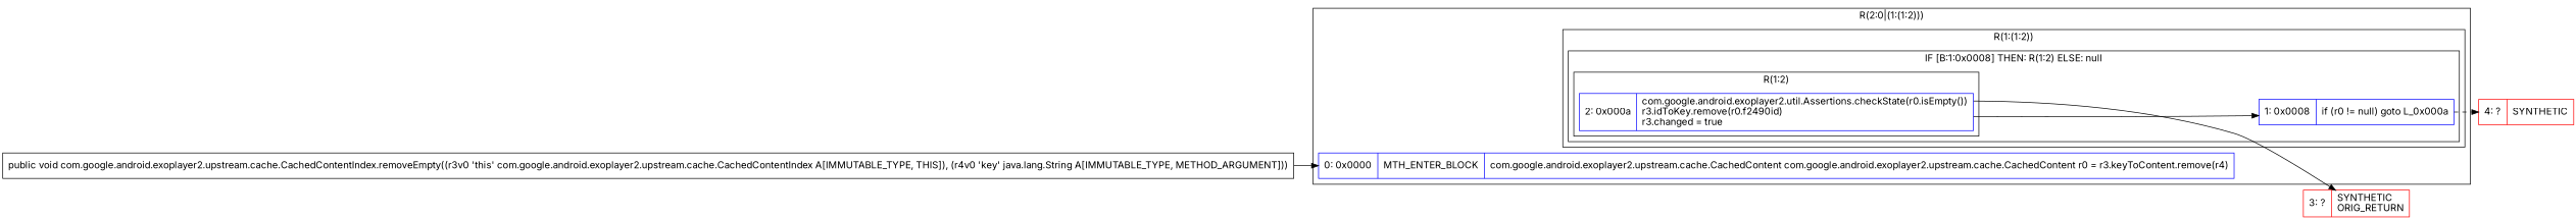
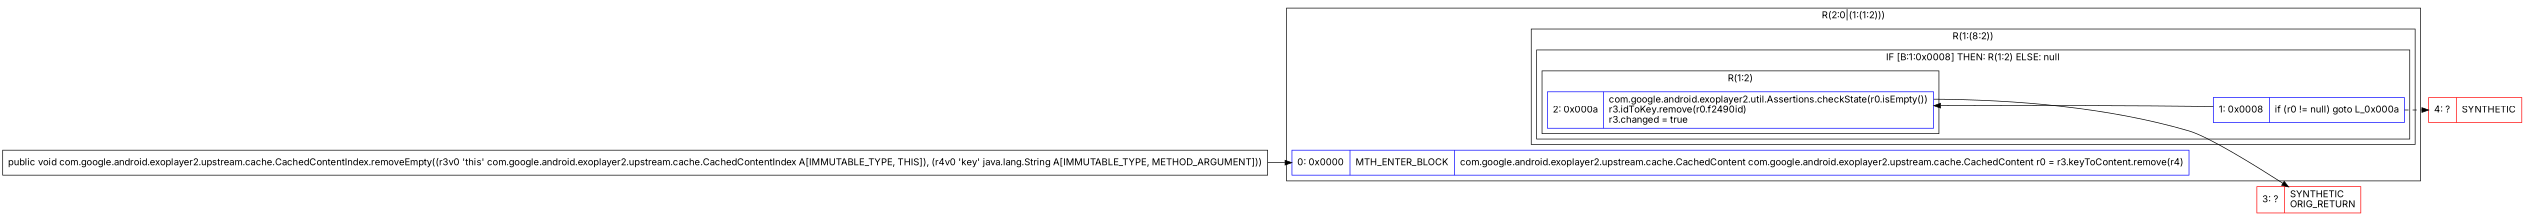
  digraph {
    fontname=Inter
    rankdir=LR
    node [color=blue fontname=Inter shape=record]
    edge [fontname=Inter]
    n1 [label="{2\:\ 0x000a|com.google.android.exoplayer2.util.Assertions.checkState(r0.isEmpty())\lr3.idToKey.remove(r0.f2490id)\lr3.changed = true\l}"]
    n2 [label="{1\:\ 0x0008|if (r0 != null) goto L_0x000a\l}"]
    n3 [label="{0\:\ 0x0000|MTH_ENTER_BLOCK\l|com.google.android.exoplayer2.upstream.cache.CachedContent com.google.android.exoplayer2.upstream.cache.CachedContent r0 = r3.keyToContent.remove(r4)\l}"]
    n4 [color=red label="{3\:\ ?|SYNTHETIC\lORIG_RETURN\l}"]
    n5 [color=red label="{4\:\ ?|SYNTHETIC\l}"]
    n6 [label="{public void com.google.android.exoplayer2.upstream.cache.CachedContentIndex.removeEmpty((r3v0 'this' com.google.android.exoplayer2.upstream.cache.CachedContentIndex A[IMMUTABLE_TYPE, THIS]), (r4v0 'key' java.lang.String A[IMMUTABLE_TYPE, METHOD_ARGUMENT])) }" color=""]
    subgraph cluster_1 {
      label="R(2:0|(1:(1:2)))"
      n3
      subgraph cluster_2 {
-       label="R(1:(1:2))"
+       label="R(1:(8:2))"
        subgraph cluster_3 {
          label="IF [B:1:0x0008] THEN: R(1:2) ELSE: null"
          n2
          subgraph cluster_4 {
            label="R(1:2)"
            n1
          }
        }
      }
    }
    n1 -> n4
-   n1 -> n2
+   n2 -> n1
    n2 -> n5 [style=dashed]
    n6 -> n3
  }
